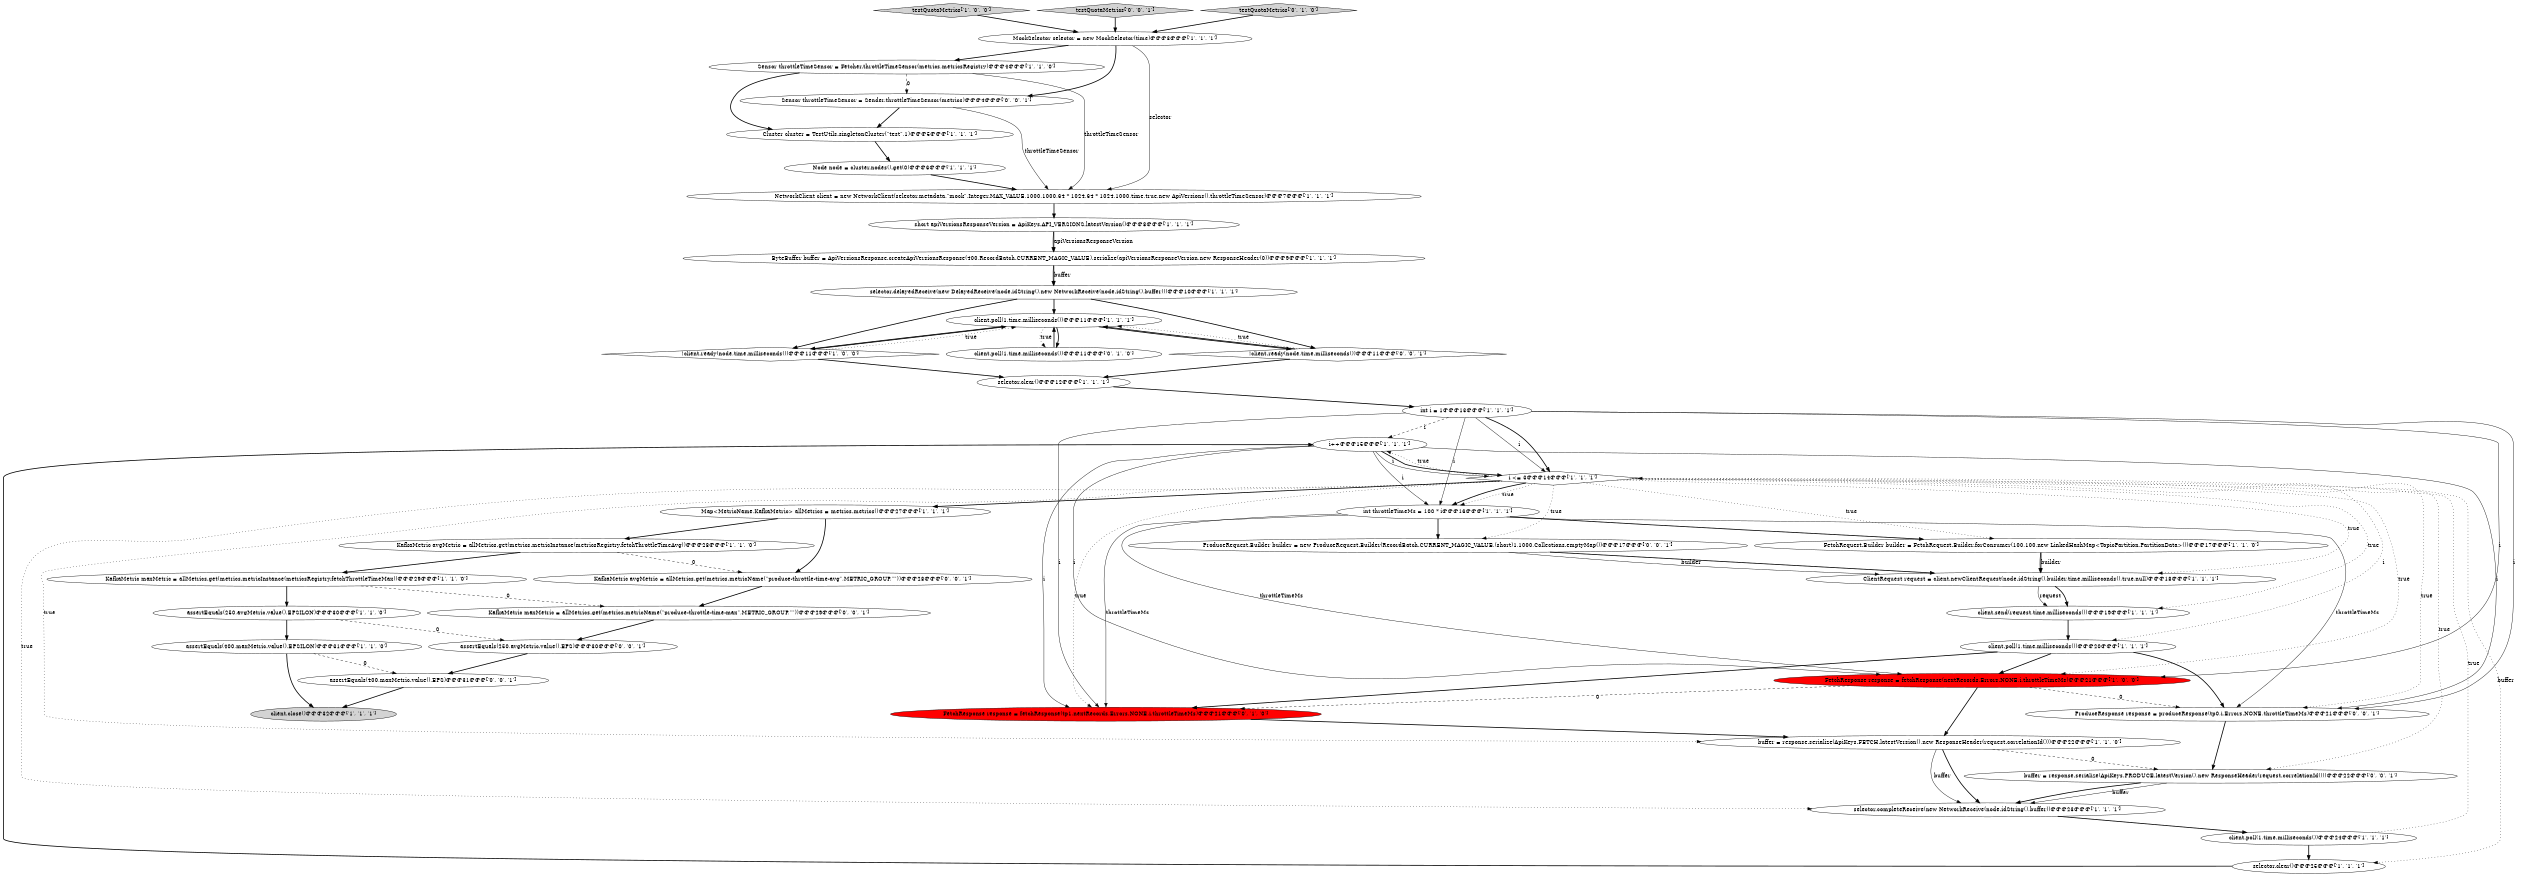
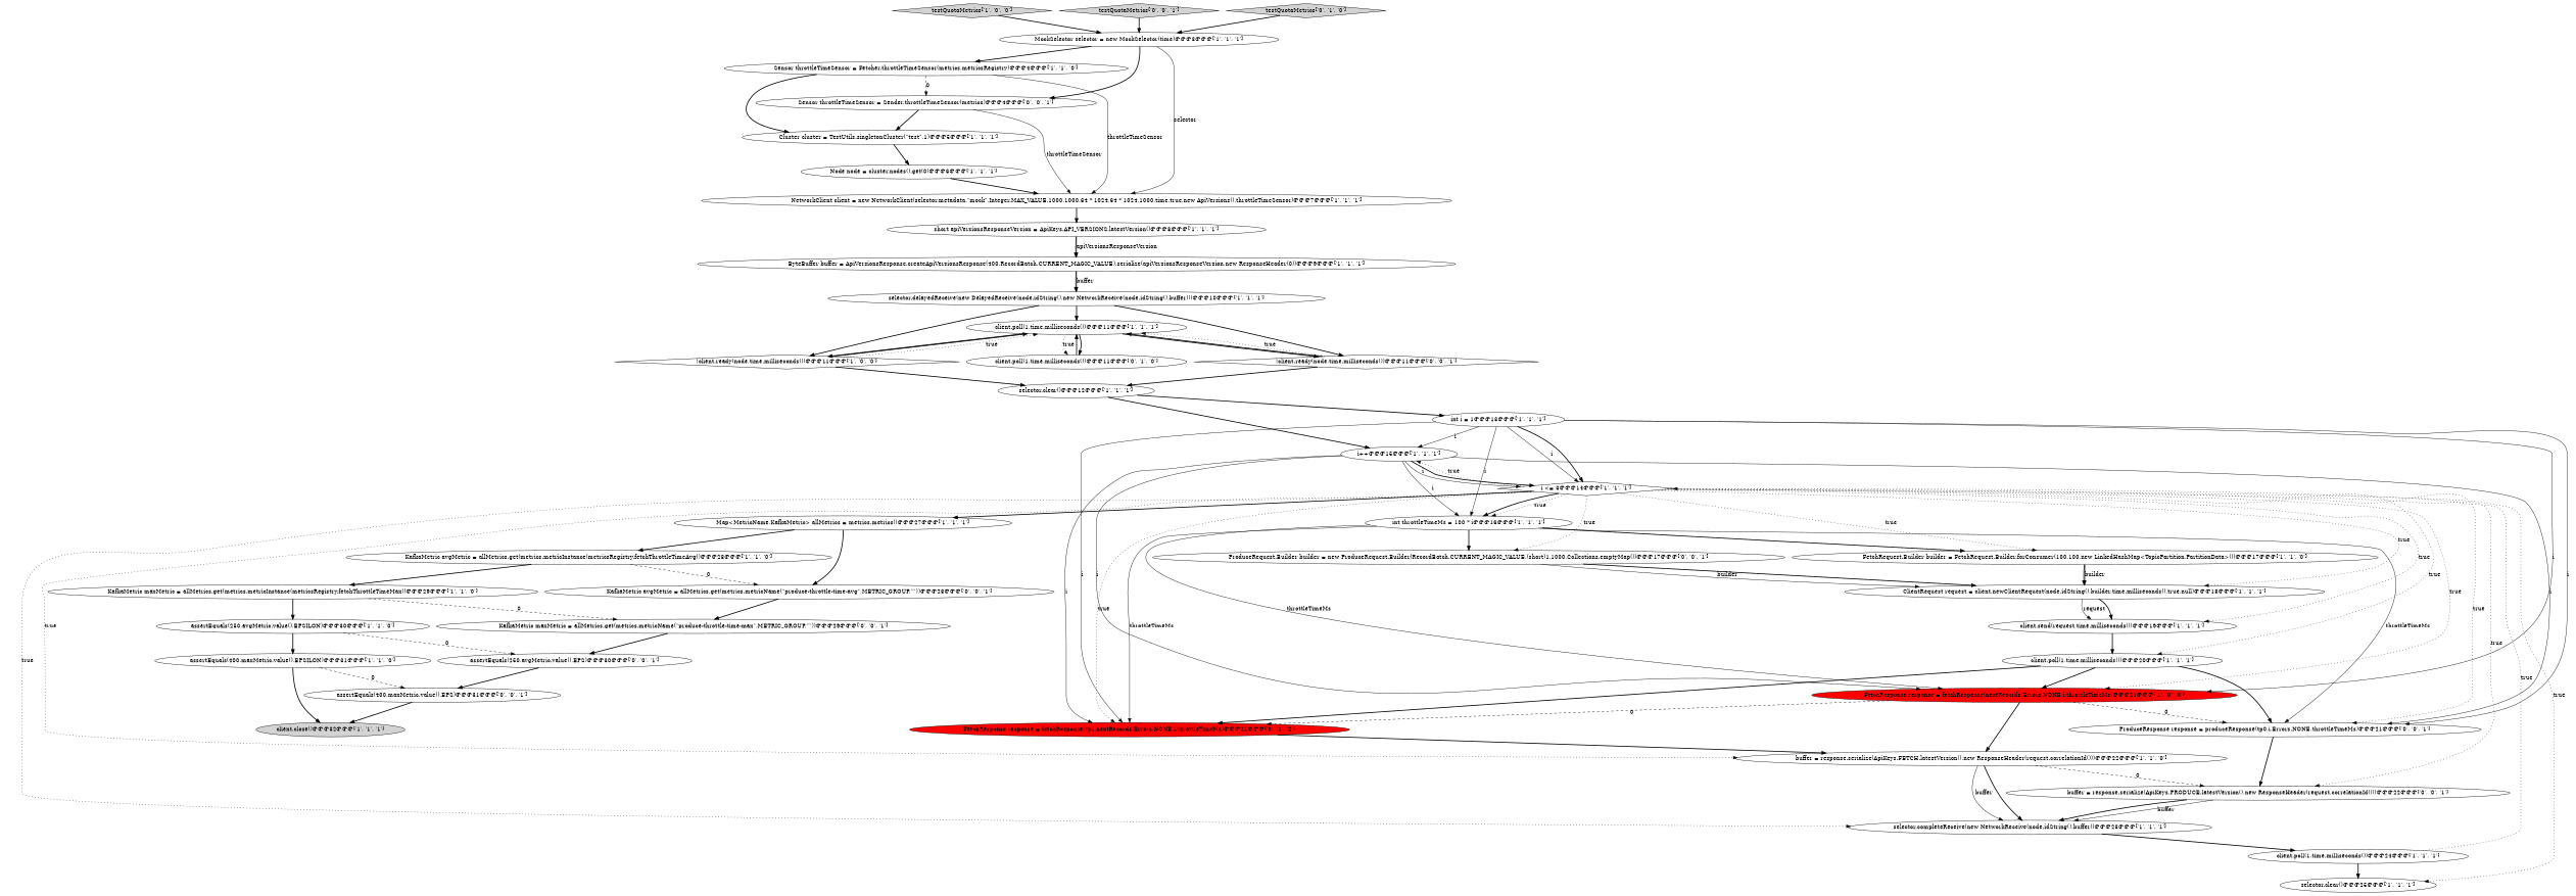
  digraph {
    node [fillcolor=white shape=ellipse style=filled]
    edge [style=bold]
    n1 [label="Cluster cluster = TestUtils.singletonCluster(\"test\",1)@@@5@@@['1', '1', '1']"]
    n2 [label="Node node = cluster.nodes().get(0)@@@6@@@['1', '1', '1']"]
    n3 [label="NetworkClient client = new NetworkClient(selector,metadata,\"mock\",Integer.MAX_VALUE,1000,1000,64 * 1024,64 * 1024,1000,time,true,new ApiVersions(),throttleTimeSensor)@@@7@@@['1', '1', '1']"]
    n4 [label="i <= 3@@@14@@@['1', '1', '1']" shape=diamond]
    n5 [label="FetchRequest.Builder builder = FetchRequest.Builder.forConsumer(100,100,new LinkedHashMap<TopicPartition,PartitionData>())@@@17@@@['1', '1', '0']"]
    n6 [label="selector.completeReceive(new NetworkReceive(node.idString(),buffer))@@@23@@@['1', '1', '1']"]
    n7 [label="ProduceRequest.Builder builder = new ProduceRequest.Builder(RecordBatch.CURRENT_MAGIC_VALUE,(short)1,1000,Collections.emptyMap())@@@17@@@['0', '0', '1']"]
    n8 [label="ClientRequest request = client.newClientRequest(node.idString(),builder,time.milliseconds(),true,null)@@@18@@@['1', '1', '1']"]
    n9 [label="int throttleTimeMs = 100 * i@@@16@@@['1', '1', '1']"]
    n10 [label="Map<MetricName,KafkaMetric> allMetrics = metrics.metrics()@@@27@@@['1', '1', '1']"]
    n11 [label="selector.clear()@@@25@@@['1', '1', '1']"]
    n12 [label="client.poll(1,time.milliseconds())@@@20@@@['1', '1', '1']"]
    n13 [fillcolor=red label="FetchResponse response = fetchResponse(nextRecords,Errors.NONE,i,throttleTimeMs)@@@21@@@['1', '0', '0']"]
    n14 [label="buffer = response.serialize(ApiKeys.PRODUCE.latestVersion(),new ResponseHeader(request.correlationId()))@@@22@@@['0', '0', '1']"]
    n15 [label="i++@@@15@@@['1', '1', '1']"]
    n16 [label="buffer = response.serialize(ApiKeys.FETCH.latestVersion(),new ResponseHeader(request.correlationId()))@@@22@@@['1', '1', '0']"]
    n17 [label="client.send(request,time.milliseconds())@@@19@@@['1', '1', '1']"]
    n18 [label="ProduceResponse response = produceResponse(tp0,i,Errors.NONE,throttleTimeMs)@@@21@@@['0', '0', '1']"]
    n19 [fillcolor=red label="FetchResponse response = fetchResponse(tp1,nextRecords,Errors.NONE,i,throttleTimeMs)@@@21@@@['0', '1', '0']"]
    n20 [label="client.poll(1,time.milliseconds())@@@24@@@['1', '1', '1']"]
    n21 [label="KafkaMetric avgMetric = allMetrics.get(metrics.metricName(\"produce-throttle-time-avg\",METRIC_GROUP,\"\"))@@@28@@@['0', '0', '1']"]
    n22 [label="KafkaMetric avgMetric = allMetrics.get(metrics.metricInstance(metricsRegistry.fetchThrottleTimeAvg))@@@28@@@['1', '1', '0']"]
    n23 [label="short apiVersionsResponseVersion = ApiKeys.API_VERSIONS.latestVersion()@@@8@@@['1', '1', '1']"]
    n24 [label="ByteBuffer buffer = ApiVersionsResponse.createApiVersionsResponse(400,RecordBatch.CURRENT_MAGIC_VALUE).serialize(apiVersionsResponseVersion,new ResponseHeader(0))@@@9@@@['1', '1', '1']"]
    n25 [label="client.poll(1,time.milliseconds())@@@11@@@['0', '1', '0']"]
    n26 [label="client.poll(1,time.milliseconds())@@@11@@@['1', '1', '1']"]
    n27 [label="!client.ready(node,time.milliseconds())@@@11@@@['0', '0', '1']" shape=diamond]
    n28 [label="!client.ready(node,time.milliseconds())@@@11@@@['1', '0', '0']" shape=diamond]
    n29 [label="selector.delayedReceive(new DelayedReceive(node.idString(),new NetworkReceive(node.idString(),buffer)))@@@10@@@['1', '1', '1']"]
    n30 [label="selector.clear()@@@12@@@['1', '1', '1']"]
    n31 [label="int i = 1@@@13@@@['1', '1', '1']"]
    n32 [label="assertEquals(250,avgMetric.value(),EPSILON)@@@30@@@['1', '1', '0']"]
    n33 [label="assertEquals(400,maxMetric.value(),EPSILON)@@@31@@@['1', '1', '0']"]
    n34 [label="assertEquals(250,avgMetric.value(),EPS)@@@30@@@['0', '0', '1']"]
    n35 [label="assertEquals(400,maxMetric.value(),EPS)@@@31@@@['0', '0', '1']"]
    n36 [fillcolor=lightgray label="client.close()@@@32@@@['1', '1', '1']"]
    n37 [label="MockSelector selector = new MockSelector(time)@@@3@@@['1', '1', '1']"]
    n38 [label="Sensor throttleTimeSensor = Sender.throttleTimeSensor(metrics)@@@4@@@['0', '0', '1']"]
    n39 [label="Sensor throttleTimeSensor = Fetcher.throttleTimeSensor(metrics,metricsRegistry)@@@4@@@['1', '1', '0']"]
    n40 [label="KafkaMetric maxMetric = allMetrics.get(metrics.metricName(\"produce-throttle-time-max\",METRIC_GROUP,\"\"))@@@29@@@['0', '0', '1']"]
    n41 [label="KafkaMetric maxMetric = allMetrics.get(metrics.metricInstance(metricsRegistry.fetchThrottleTimeMax))@@@29@@@['1', '1', '0']"]
    n42 [fillcolor=lightgray label="testQuotaMetrics['1', '0', '0']" shape=diamond]
    n43 [fillcolor=lightgray label="testQuotaMetrics['0', '0', '1']" shape=diamond]
    n44 [fillcolor=lightgray label="testQuotaMetrics['0', '1', '0']" shape=diamond]
    n1 -> n2
    n2 -> n3
    n3 -> n23
    n4 -> n5 [label=true style=dotted]
    n4 -> n6 [label=true style=dotted]
    n4 -> n7 [label=true style=dotted]
    n4 -> n8 [label=true style=dotted]
    n4 -> n9 [label=true style=dotted]
    n4 -> n9
    n4 -> n10
-   n4 -> n11 [label=buffer style=dotted]
-   n4 -> n12 [label=i style=dotted]
+   n4 -> n11 [label=true style=dotted]
+   n4 -> n12 [label=true style=dotted]
    n4 -> n13 [label=true style=dotted]
    n4 -> n14 [label=true style=dotted]
    n4 -> n15 [label=true style=dotted]
    n4 -> n16 [label=true style=dotted]
    n4 -> n17 [label=true style=dotted]
    n4 -> n18 [label=true style=dotted]
    n4 -> n19 [label=true style=dotted]
    n5 -> n8 [label=builder style=solid]
    n5 -> n8
    n6 -> n20
    n7 -> n8
    n7 -> n8 [label=builder style=solid]
    n8 -> n17
    n8 -> n17 [label=request style=solid]
    n9 -> n5
    n9 -> n7
    n9 -> n13 [label=throttleTimeMs style=solid]
    n9 -> n18 [label=throttleTimeMs style=solid]
    n9 -> n19 [label=throttleTimeMs style=solid]
    n10 -> n21
    n10 -> n22
-   n11 -> n15
+   n30 -> n15
    n12 -> n13
    n12 -> n18
    n12 -> n19
    n13 -> n16
    n13 -> n18 [label=0 style=dashed]
    n13 -> n19 [label=0 style=dashed]
    n14 -> n6 [label=buffer style=solid]
    n14 -> n6
    n15 -> n4 [label=i style=solid]
    n15 -> n4
    n15 -> n9 [label=i style=solid]
    n15 -> n13 [label=i style=solid]
    n15 -> n18 [label=i style=solid]
    n15 -> n19 [label=i style=solid]
    n16 -> n6
    n16 -> n6 [label=buffer style=solid]
    n16 -> n14 [label=0 style=dashed]
    n17 -> n12
    n18 -> n14
    n19 -> n16
    n20 -> n4 [label=true style=dotted]
    n20 -> n11
    n21 -> n40
    n22 -> n21 [label=0 style=dashed]
    n22 -> n41
    n23 -> n24
    n23 -> n24 [label=apiVersionsResponseVersion style=solid]
    n24 -> n29
    n24 -> n29 [label=buffer style=solid]
    n25 -> n26
    n26 -> n25
    n26 -> n25 [label=true style=dotted]
    n26 -> n27
    n26 -> n28
    n27 -> n26 [label=true style=dotted]
    n27 -> n26
    n27 -> n30
    n28 -> n26
    n28 -> n26 [label=true style=dotted]
    n28 -> n30
    n29 -> n26
    n29 -> n27
    n29 -> n28
    n30 -> n31
    n31 -> n4 [label=i style=solid]
    n31 -> n4
    n31 -> n9 [label=i style=solid]
    n31 -> n13 [label=i style=solid]
-   n31 -> n15 [label=i style=dashed]
+   n31 -> n15 [label=i style=solid]
    n31 -> n18 [label=i style=solid]
    n31 -> n19 [label=i style=solid]
    n32 -> n33
    n32 -> n34 [label=0 style=dashed]
    n33 -> n35 [label=0 style=dashed]
    n33 -> n36
    n34 -> n35
    n35 -> n36
    n37 -> n3 [label=selector style=solid]
    n37 -> n38
    n37 -> n39
    n38 -> n1
    n38 -> n3 [label=throttleTimeSensor style=solid]
    n39 -> n1
    n39 -> n3 [label=throttleTimeSensor style=solid]
    n39 -> n38 [label=0 style=dashed]
    n40 -> n34
    n41 -> n32
    n41 -> n40 [label=0 style=dashed]
    n42 -> n37
    n43 -> n37
    n44 -> n37
  }
